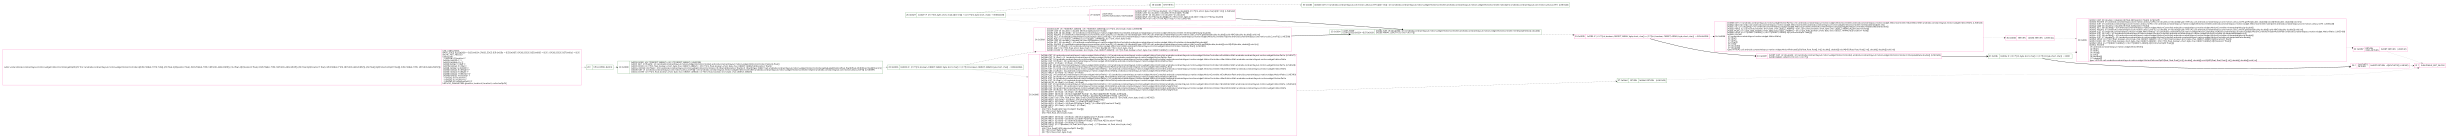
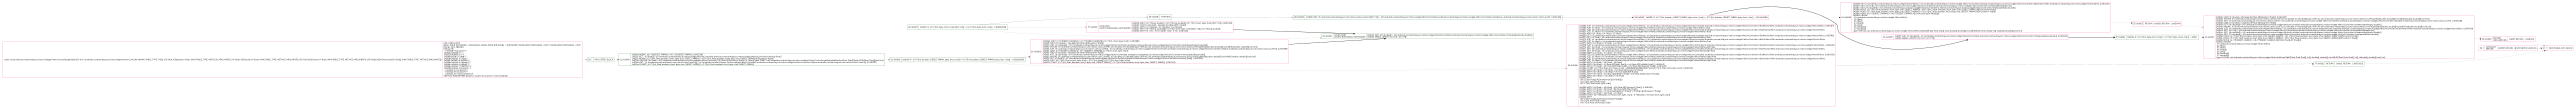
  digraph {
    fontname=Montserrat
    rankdir=LR
    node [color=deeppink fontname=Montserrat shape=record]
    edge [arrowhead=vee fontname=Montserrat style=dotted]
    n1 [color=darkgreen label="{20\:\ ?|MTH_ENTER_BLOCK\l}"]
    n2 [color=darkgreen label="{22\:\ 0x0000|0x0000: MOVE  (r0 I:??[OBJECT, ARRAY]) = (r12 I:??[OBJECT, ARRAY])  (LINE:1395)\l0x0001: IGET  (r1 I:float[]) = (r0 I:androidx.constraintlayout.motion.widget.MotionController) androidx.constraintlayout.motion.widget.MotionController.mVelocity float[] \l0x0003: MOVE  (r2 I:??[int, float, boolean, short, byte, char, OBJECT, ARRAY]) = (r13 I:??[int, float, boolean, short, byte, char, OBJECT, ARRAY] A[D('position' float)]) \l0x0004: INVOKE  (r8 I:float) = (r12 I:androidx.constraintlayout.motion.widget.MotionController), (r13 I:float A[D('position' float)]), (r1 I:float[]) type: DIRECT call: androidx.constraintlayout.motion.widget.MotionController.getAdjustedPosition(float, float[]):float A[MD:(float, float[]):float (m)]\l0x0008: IGET  (r1 I:androidx.constraintlayout.core.motion.utils.CurveFit[]) = (r0 I:androidx.constraintlayout.motion.widget.MotionController) androidx.constraintlayout.motion.widget.MotionController.mSpline androidx.constraintlayout.core.motion.utils.CurveFit[]  (LINE:1397)\l0x000a: CONST  (r2 I:??[int, float, boolean, short, byte, char, OBJECT, ARRAY]) = (0 ??[int, float, boolean, short, byte, char, OBJECT, ARRAY]) \l}"]
    n3 [color=darkgreen label="{23\:\ 0x000b|0x000b: IF  (r1 I:??[int, boolean, OBJECT, ARRAY, byte, short, char]) == (0 ??[int, boolean, OBJECT, ARRAY, byte, short, char])  \-\> B:36:0x0066 \l}"]
    n4 [label="{24\:\ 0x000d|0x000d: AGET  (r1 I:??[OBJECT, ARRAY]) = (r1 I:??[OBJECT, ARRAY][]), (r2 I:??[int, short, byte, char])  (LINE:1398)\l0x000f: CAST (r3 I:double) = (double) (r8 I:float A[D('position' float)]) \l0x0010: IGET  (r5 I:double[]) = (r0 I:androidx.constraintlayout.motion.widget.MotionController) androidx.constraintlayout.motion.widget.MotionController.mInterpolateVelocity double[] \l0x0012: INVOKE  (r1 I:androidx.constraintlayout.core.motion.utils.CurveFit), (r3 I:double), (r5 I:double[]) type: VIRTUAL call: androidx.constraintlayout.core.motion.utils.CurveFit.getSlope(double, double[]):void A[MD:(double, double[]):void (m)]\l0x0015: IGET  (r1 I:androidx.constraintlayout.core.motion.utils.CurveFit[]) = (r0 I:androidx.constraintlayout.motion.widget.MotionController) androidx.constraintlayout.motion.widget.MotionController.mSpline androidx.constraintlayout.core.motion.utils.CurveFit[]  (LINE:1399)\l0x0017: AGET  (r1 I:??[OBJECT, ARRAY]) = (r1 I:??[OBJECT, ARRAY][]), (r2 I:??[int, short, byte, char]) \l0x0019: CAST (r3 I:double) = (double) (r8 I:float A[D('position' float)]) \l0x001a: IGET  (r5 I:double[]) = (r0 I:androidx.constraintlayout.motion.widget.MotionController) androidx.constraintlayout.motion.widget.MotionController.mInterpolateData double[] \l0x001c: INVOKE  (r1 I:androidx.constraintlayout.core.motion.utils.CurveFit), (r3 I:double), (r5 I:double[]) type: VIRTUAL call: androidx.constraintlayout.core.motion.utils.CurveFit.getPos(double, double[]):void A[MD:(double, double[]):void (m)]\l0x001f: IGET  (r1 I:float[]) = (r0 I:androidx.constraintlayout.motion.widget.MotionController) androidx.constraintlayout.motion.widget.MotionController.mVelocity float[]  (LINE:1400)\l0x0021: AGET  (r9 I:??[int, float, short, byte, char]) = (r1 I:??[int, float][]), (r2 I:??[int, short, byte, char]) \l0x0023: CONST  (r1 I:??[int, float, boolean, short, byte, char, OBJECT, ARRAY]) = (0 ??[int, float, boolean, short, byte, char, OBJECT, ARRAY])  (LINE:1401)\l}"]
    n5 [label="{36\:\ 0x0066|0x0066: IGET  (r1 I:androidx.constraintlayout.motion.widget.MotionPaths) = (r0 I:androidx.constraintlayout.motion.widget.MotionController) androidx.constraintlayout.motion.widget.MotionController.mEndMotionPath androidx.constraintlayout.motion.widget.MotionPaths  (LINE:1417)\l0x0068: IGET  (r1 I:float) = (r1 I:androidx.constraintlayout.motion.widget.MotionPaths) androidx.constraintlayout.motion.widget.MotionPaths.x float \l0x006a: IGET  (r3 I:androidx.constraintlayout.motion.widget.MotionPaths) = (r0 I:androidx.constraintlayout.motion.widget.MotionController) androidx.constraintlayout.motion.widget.MotionController.mStartMotionPath androidx.constraintlayout.motion.widget.MotionPaths \l0x006c: IGET  (r3 I:float) = (r3 I:androidx.constraintlayout.motion.widget.MotionPaths) androidx.constraintlayout.motion.widget.MotionPaths.x float \l0x006e: ARITH  (r1 I:float) = (r1 I:float) \- (r3 I:float) \l0x006f: IGET  (r3 I:androidx.constraintlayout.motion.widget.MotionPaths) = (r0 I:androidx.constraintlayout.motion.widget.MotionController) androidx.constraintlayout.motion.widget.MotionController.mEndMotionPath androidx.constraintlayout.motion.widget.MotionPaths  (LINE:1418)\l0x0071: IGET  (r3 I:float) = (r3 I:androidx.constraintlayout.motion.widget.MotionPaths) androidx.constraintlayout.motion.widget.MotionPaths.y float \l0x0073: IGET  (r4 I:androidx.constraintlayout.motion.widget.MotionPaths) = (r0 I:androidx.constraintlayout.motion.widget.MotionController) androidx.constraintlayout.motion.widget.MotionController.mStartMotionPath androidx.constraintlayout.motion.widget.MotionPaths \l0x0075: IGET  (r4 I:float) = (r4 I:androidx.constraintlayout.motion.widget.MotionPaths) androidx.constraintlayout.motion.widget.MotionPaths.y float \l0x0077: ARITH  (r3 I:float) = (r3 I:float) \- (r4 I:float) \l0x0078: IGET  (r4 I:androidx.constraintlayout.motion.widget.MotionPaths) = (r0 I:androidx.constraintlayout.motion.widget.MotionController) androidx.constraintlayout.motion.widget.MotionController.mEndMotionPath androidx.constraintlayout.motion.widget.MotionPaths  (LINE:1419)\l0x007a: IGET  (r4 I:float) = (r4 I:androidx.constraintlayout.motion.widget.MotionPaths) androidx.constraintlayout.motion.widget.MotionPaths.width float \l0x007c: IGET  (r5 I:androidx.constraintlayout.motion.widget.MotionPaths) = (r0 I:androidx.constraintlayout.motion.widget.MotionController) androidx.constraintlayout.motion.widget.MotionController.mStartMotionPath androidx.constraintlayout.motion.widget.MotionPaths \l0x007e: IGET  (r5 I:float) = (r5 I:androidx.constraintlayout.motion.widget.MotionPaths) androidx.constraintlayout.motion.widget.MotionPaths.width float \l0x0080: ARITH  (r4 I:float) = (r4 I:float) \- (r5 I:float) \l0x0081: IGET  (r5 I:androidx.constraintlayout.motion.widget.MotionPaths) = (r0 I:androidx.constraintlayout.motion.widget.MotionController) androidx.constraintlayout.motion.widget.MotionController.mEndMotionPath androidx.constraintlayout.motion.widget.MotionPaths  (LINE:1420)\l0x0083: IGET  (r5 I:float) = (r5 I:androidx.constraintlayout.motion.widget.MotionPaths) androidx.constraintlayout.motion.widget.MotionPaths.height float \l0x0085: IGET  (r6 I:androidx.constraintlayout.motion.widget.MotionPaths) = (r0 I:androidx.constraintlayout.motion.widget.MotionController) androidx.constraintlayout.motion.widget.MotionController.mStartMotionPath androidx.constraintlayout.motion.widget.MotionPaths \l0x0087: IGET  (r6 I:float) = (r6 I:androidx.constraintlayout.motion.widget.MotionPaths) androidx.constraintlayout.motion.widget.MotionPaths.height float \l0x0089: ARITH  (r5 I:float) = (r5 I:float) \- (r6 I:float) \l0x008a: ARITH  (r6 I:float) = (r1 I:float A[D('dleft' float)]) + (r4 I:float A[D('dWidth' float)])  (LINE:1421)\l0x008c: ARITH  (r7 I:float) = (r3 I:float A[D('dTop' float)]) + (r5 I:float A[D('dHeight' float)])  (LINE:1422)\l0x008e: CONST  (r9 I:??[int, float, short, byte, char]) = (1065353216(0x3f800000, float:1.0) ??[int, float, short, byte, char])  (LINE:1423)\l0x0090: ARITH  (r10 I:float) = (r9 I:float) \- (r14 I:float A[D('locationX' float)]) \l0x0092: ARITH  (r10 I:float) = (r10 I:float) * (r1 I:float A[D('dleft' float)]) \l0x0094: ARITH  (r11 I:float) = (r6 I:float A[D('dRight' float)]) * (r14 I:float A[D('locationX' float)]) \l0x0096: ARITH  (r10 I:float) = (r10 I:float) + (r11 I:float) \l0x3097: APUT  \l  (r16 I:??[int, float][] A[D('mAnchorDpDt' float[])])\l  (r2 I:??[int, short, byte, char])\l  (r10 I:??[int, float, short, byte, char])\l \l0x0099: ARITH  (r9 I:float) = (r9 I:float) \- (r15 I:float A[D('locationY' float)])  (LINE:1424)\l0x009a: ARITH  (r9 I:float) = (r9 I:float) * (r3 I:float A[D('dTop' float)]) \l0x009c: ARITH  (r2 I:float) = (r7 I:float A[D('dBottom' float)]) * (r15 I:float A[D('locationY' float)]) \l0x009e: ARITH  (r9 I:float) = (r9 I:float) + (r2 I:float) \l0x009f: CONST  (r2 I:??[boolean, int, float, short, byte, char]) = (1 ??[boolean, int, float, short, byte, char]) \l0x00a0: APUT  \l  (r16 I:??[int, float][] A[D('mAnchorDpDt' float[])])\l  (r2 I:??[int, short, byte, char])\l  (r9 I:??[int, float, short, byte, char])\l \l}"]
    n6 [color=darkgreen label="{25\:\ 0x0024|LOOP_START\lLOOP:0: B:25:0x0024\-\>B:27:0x0029\l|0x0024: IGET  (r6 I:double[]) = (r0 I:androidx.constraintlayout.motion.widget.MotionController) androidx.constraintlayout.motion.widget.MotionController.mInterpolateVelocity double[] \l0x0026: ARRAY_LENGTH  (r2 I:int) = (r6 I:??[]) \l}"]
    n7 [color=darkgreen label="{37\:\ 0x00a2|RETURN\l|0x00a2: RETURN    (LINE:1425)\l}"]
    n8 [color=darkgreen label="{26\:\ 0x0027|0x0027: IF  (r1 I:??[int, byte, short, char] A[D('i' int)]) \>= (r2 I:??[int, byte, short, char])  \-\> B:38:0x0033 \l}"]
    n9 [label="{27\:\ 0x0029|LOOP_END\lLOOP:0: B:25:0x0024\-\>B:27:0x0029\l|0x0029: AGET  (r2 I:??[long, double]) = (r6 I:??[long, double][]), (r1 I:??[int, short, byte, char] A[D('i' int)])  (LINE:1402)\l0x002b: CAST (r4 I:double) = (double) (r9 I:float A[D('v' float)]) \l0x002c: ARITH  (r2 I:double) = (r2 I:double) * (r4 I:double) \l0x002e: APUT  (r6 I:??[long, double][]), (r1 I:??[int, short, byte, char] A[D('i' int)]), (r2 I:??[long, double]) \l0x0030: ARITH  (r1 I:int) = (r1 I:int A[D('i' int)]) + (1 int)  (LINE:1401)\l}"]
    n10 [color=darkgreen label="{38\:\ 0x0033|SYNTHETIC\l}"]
    n11 [color=darkgreen label="{28\:\ 0x0033|0x0033: IGET  (r1 I:androidx.constraintlayout.core.motion.utils.CurveFit A[D('i' int)]) = (r0 I:androidx.constraintlayout.motion.widget.MotionController) androidx.constraintlayout.motion.widget.MotionController.mArcSpline androidx.constraintlayout.core.motion.utils.CurveFit  (LINE:1405)\l}"]
    n12 [label="{29\:\ 0x0035|0x0035: IF  (r1 I:??[int, boolean, OBJECT, ARRAY, byte, short, char]) == (0 ??[int, boolean, OBJECT, ARRAY, byte, short, char])  \-\> B:34:0x0058 \l}"]
    n13 [label="{30\:\ 0x0037|0x0037: IGET  (r2 I:double[]) = (r0 I:androidx.constraintlayout.motion.widget.MotionController) androidx.constraintlayout.motion.widget.MotionController.mInterpolateData double[]  (LINE:1406)\l0x0039: ARRAY_LENGTH  (r3 I:int) = (r2 I:??[]) \l}"]
    n14 [label="{34\:\ 0x0058|0x0058: IGET  (r1 I:androidx.constraintlayout.motion.widget.MotionPaths) = (r0 I:androidx.constraintlayout.motion.widget.MotionController) androidx.constraintlayout.motion.widget.MotionController.mStartMotionPath androidx.constraintlayout.motion.widget.MotionPaths  (LINE:1413)\l0x005a: IGET  (r5 I:int[]) = (r0 I:androidx.constraintlayout.motion.widget.MotionController) androidx.constraintlayout.motion.widget.MotionController.mInterpolateVariables int[] \l0x005c: IGET  (r7 I:double[]) = (r0 I:androidx.constraintlayout.motion.widget.MotionController) androidx.constraintlayout.motion.widget.MotionController.mInterpolateData double[] \l0x005e: MOVE  (r2 I:??[int, float, boolean, short, byte, char, OBJECT, ARRAY]) = (r14 I:??[int, float, boolean, short, byte, char, OBJECT, ARRAY] A[D('locationX' float)]) \l0x005f: MOVE  (r3 I:??[int, float, boolean, short, byte, char, OBJECT, ARRAY]) = (r15 I:??[int, float, boolean, short, byte, char, OBJECT, ARRAY] A[D('locationY' float)]) \l0x0060: MOVE  (r4 I:??[OBJECT, ARRAY]) = (r16 I:??[OBJECT, ARRAY] A[D('mAnchorDpDt' float[])]) \l0x0062: INVOKE  \l  (r1 I:androidx.constraintlayout.motion.widget.MotionPaths)\l  (r2 I:float)\l  (r3 I:float)\l  (r4 I:float[])\l  (r5 I:int[])\l  (r6 I:double[])\l  (r7 I:double[])\l type: VIRTUAL call: androidx.constraintlayout.motion.widget.MotionPaths.setDpDt(float, float, float[], int[], double[], double[]):void A[MD:(float, float, float[], int[], double[], double[]):void (m)]\l}"]
    n15 [color=darkgreen label="{31\:\ 0x003a|0x003a: IF  (r3 I:??[int, byte, short, char]) \<= (0 ??[int, byte, short, char])  \-\> B:39:? \l}"]
    n16 [label="{35\:\ 0x0065|RETURN\l|0x0065: RETURN    (LINE:1414)\l}"]
    n17 [label="{32\:\ 0x003c|0x003c: CAST (r3 I:double) = (double) (r8 I:float A[D('position' float)])  (LINE:1407)\l0x003d: INVOKE  (r1 I:androidx.constraintlayout.core.motion.utils.CurveFit), (r3 I:double), (r2 I:double[]) type: VIRTUAL call: androidx.constraintlayout.core.motion.utils.CurveFit.getPos(double, double[]):void A[MD:(double, double[]):void (m)]\l0x0040: IGET  (r1 I:androidx.constraintlayout.core.motion.utils.CurveFit) = (r0 I:androidx.constraintlayout.motion.widget.MotionController) androidx.constraintlayout.motion.widget.MotionController.mArcSpline androidx.constraintlayout.core.motion.utils.CurveFit  (LINE:1408)\l0x0042: CAST (r2 I:double) = (double) (r8 I:float A[D('position' float)]) \l0x0043: IGET  (r4 I:double[]) = (r0 I:androidx.constraintlayout.motion.widget.MotionController) androidx.constraintlayout.motion.widget.MotionController.mInterpolateVelocity double[] \l0x0045: INVOKE  (r1 I:androidx.constraintlayout.core.motion.utils.CurveFit), (r2 I:double), (r4 I:double[]) type: VIRTUAL call: androidx.constraintlayout.core.motion.utils.CurveFit.getSlope(double, double[]):void A[MD:(double, double[]):void (m)]\l0x0048: IGET  (r1 I:androidx.constraintlayout.motion.widget.MotionPaths) = (r0 I:androidx.constraintlayout.motion.widget.MotionController) androidx.constraintlayout.motion.widget.MotionController.mStartMotionPath androidx.constraintlayout.motion.widget.MotionPaths  (LINE:1409)\l0x004a: IGET  (r5 I:int[]) = (r0 I:androidx.constraintlayout.motion.widget.MotionController) androidx.constraintlayout.motion.widget.MotionController.mInterpolateVariables int[] \l0x004c: IGET  (r6 I:double[]) = (r0 I:androidx.constraintlayout.motion.widget.MotionController) androidx.constraintlayout.motion.widget.MotionController.mInterpolateVelocity double[] \l0x004e: IGET  (r7 I:double[]) = (r0 I:androidx.constraintlayout.motion.widget.MotionController) androidx.constraintlayout.motion.widget.MotionController.mInterpolateData double[] \l0x0050: MOVE  (r2 I:??[int, float, boolean, short, byte, char, OBJECT, ARRAY]) = (r14 I:??[int, float, boolean, short, byte, char, OBJECT, ARRAY] A[D('locationX' float)]) \l0x0051: MOVE  (r3 I:??[int, float, boolean, short, byte, char, OBJECT, ARRAY]) = (r15 I:??[int, float, boolean, short, byte, char, OBJECT, ARRAY] A[D('locationY' float)]) \l0x0052: MOVE  (r4 I:??[OBJECT, ARRAY]) = (r16 I:??[OBJECT, ARRAY] A[D('mAnchorDpDt' float[])]) \l0x0054: INVOKE  \l  (r1 I:androidx.constraintlayout.motion.widget.MotionPaths)\l  (r2 I:float)\l  (r3 I:float)\l  (r4 I:float[])\l  (r5 I:int[])\l  (r6 I:double[])\l  (r7 I:double[])\l type: VIRTUAL call: androidx.constraintlayout.motion.widget.MotionPaths.setDpDt(float, float, float[], int[], double[], double[]):void A[MD:(float, float, float[], int[], double[], double[]):void (m)]\l}"]
    n18 [label="{39\:\ ?|SYNTHETIC\lRETURN\l|0x0057: RETURN   A[SYNTHETIC] (LINE:1411)\l}"]
    n19 [label="{33\:\ 0x0057|RETURN\lORIG_RETURN\l|0x0057: RETURN    (LINE:1411)\l}"]
    n20 [label="{21\:\ ?|IMMUTABLE_EXIT_BLOCK\l}"]
    n21 [label="{public void androidx.constraintlayout.motion.widget.MotionController.getDpDt((r12 'this' I:androidx.constraintlayout.motion.widget.MotionController A[IMMUTABLE_TYPE, THIS]), (r13 I:float A[D('position' float), IMMUTABLE_TYPE, METHOD_ARGUMENT]), (r14 I:float A[D('locationX' float), IMMUTABLE_TYPE, METHOD_ARGUMENT]), (r15 I:float A[D('locationY' float), IMMUTABLE_TYPE, METHOD_ARGUMENT]), (r16 I:float[] A[D('mAnchorDpDt' float[]), IMMUTABLE_TYPE, METHOD_ARGUMENT]))  | USE_LINES_HINTS\lBACK_EDGE: B:27:0x0029 \-\> B:25:0x0024, CROSS_EDGE: B:31:0x003a \-\> B:33:0x0057, CROSS_EDGE: B:35:0x0065 \-\> B:21:?, CROSS_EDGE: B:37:0x00a2 \-\> B:21:?\lINLINE_NOT_NEEDED\lDebug Info:\l  \-1 \-0x0008: r13 'position' F\l  0x0024\-0x0033: r1 'i' I\l  0x0023\-0x0066: r9 'v' F\l  0x006f\-0x00a2: r1 'dleft' F\l  0x0078\-0x00a2: r3 'dTop' F\l  0x0081\-0x00a2: r4 'dWidth' F\l  0x008a\-0x00a2: r5 'dHeight' F\l  0x008c\-0x00a2: r6 'dRight' F\l  0x008e\-0x00a2: r7 'dBottom' F\l  0x0008\-0x00a2: r8 'position' F\l  \-1 \-0x00a2: r14 'locationX' F\l  \-1 \-0x00a2: r15 'locationY' F\l  \-1 \-0x00a2: r16 'mAnchorDpDt' [F\lMETHOD_PARAMETERS: [position, locationX, locationY, mAnchorDpDt]\l}"]
    n1 -> n2
    n2 -> n3 [arrowhead=onormal]
    n3 -> n4 [style=dashed]
    n3 -> n5 [arrowhead=onormal]
    n4 -> n6 [style=bold]
    n5 -> n7 [style=dashed]
    n7 -> n20
    n8 -> n6 [arrowhead=onormal]
    n8 -> n9 [arrowhead=onormal]
    n8 -> n10 [arrowhead=onormal style=dashed]
    n9 -> n6 [arrowhead=dot style=bold]
    n10 -> n11 [arrowhead=onormal style=dashed]
-   n6 -> n12 [style=dashed]
+   n11 -> n12 [style=dashed]
    n12 -> n13 [arrowhead=dot style=bold]
    n12 -> n14 [arrowhead=dot]
    n13 -> n15 [style=bold]
    n14 -> n16
    n15 -> n17 [arrowhead=dot]
-   n15 -> n18 [style=bold]
    n16 -> n17 [arrowhead=onormal]
    n17 -> n19 [arrowhead=dot]
    n18 -> n20 [style=dashed]
    n19 -> n20 [arrowhead=onormal]
    n21 -> n1 [arrowhead=onormal]
  }
